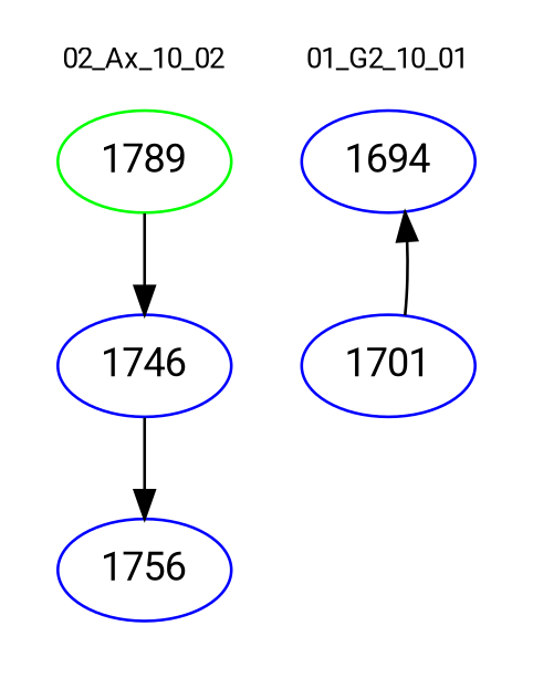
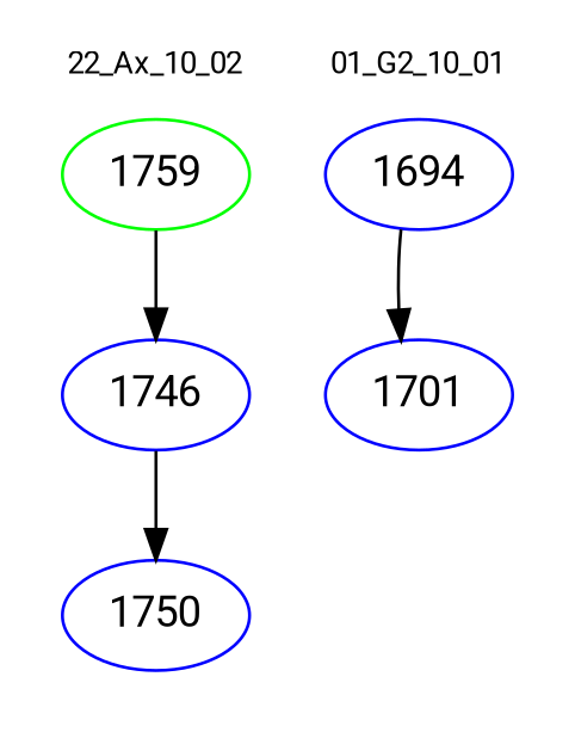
  digraph {
    fontname=Roboto
    node [color=blue fontname=Roboto]
    edge [color=black fontname=Roboto]
    n1 [label=1746]
-   n2 [label=1756]
-   n3 [color=green label=1789]
+   n2 [label=1750]
+   n3 [color=green label=1759]
    n4 [label=1694]
    n5 [label=1701]
    subgraph cluster_1 {
      color=white
      fontsize=10
-     label="02_Ax_10_02"
+     label="22_Ax_10_02"
      n1
      n2
      n3
    }
    subgraph cluster_2 {
      color=white
      fontsize=10
      label="01_G2_10_01"
      n4
      n5
    }
    n1 -> n2
    n3 -> n1
-   n5 -> n4
+   n4 -> n5
  }
